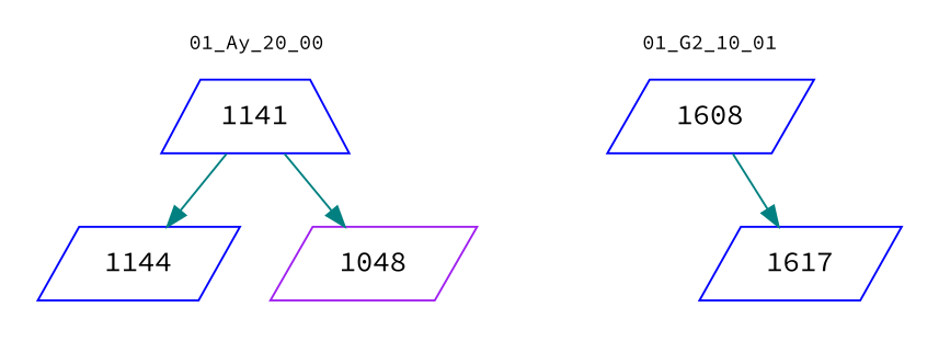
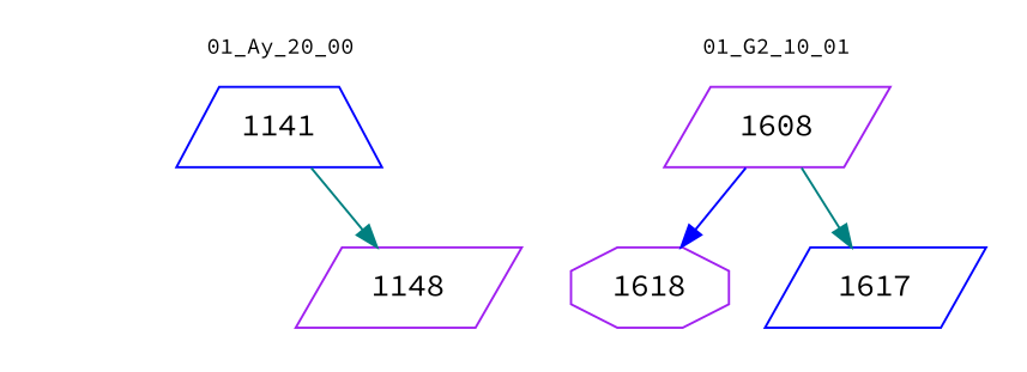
  digraph {
    fontname="Source Code Pro"
    node [color=blue fontname="Source Code Pro" shape=parallelogram]
    edge [color=teal fontname="Source Code Pro"]
    n1 [label=1141 shape=trapezium]
-   n2 [label=1144]
-   n3 [color=purple label=1048]
-   n4 [label=1608]
+   n3 [color=purple label=1148]
+   n4 [color=purple label=1608]
+   n5 [color=purple label=1618 shape=octagon]
    n6 [label=1617]
    subgraph cluster_1 {
      color=white
      fontsize=10
      label="01_Ay_20_00"
      n1
-     n2
      n3
    }
    subgraph cluster_2 {
      color=white
      fontsize=10
      label="01_G2_10_01"
      n4
+     n5
      n6
    }
-   n1 -> n2
    n1 -> n3
+   n4 -> n5 [color=blue]
    n4 -> n6
  }
